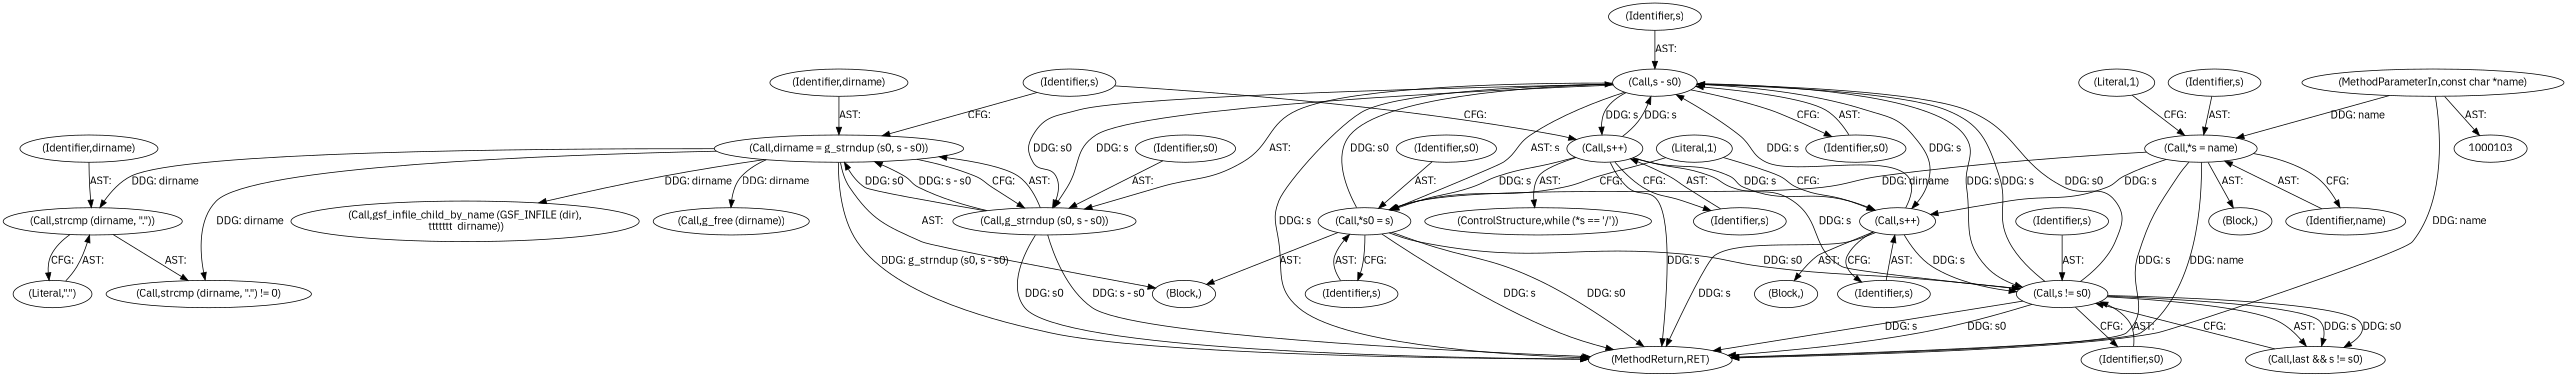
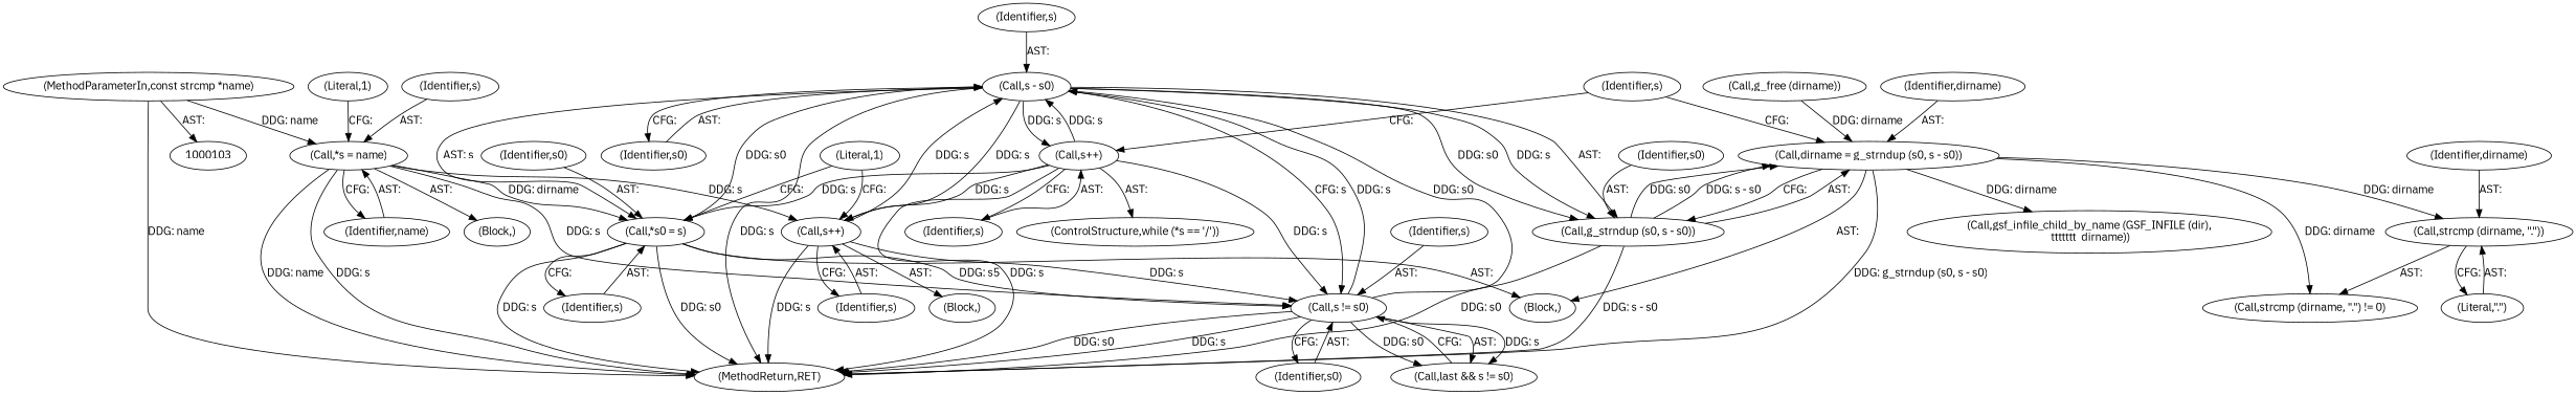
  digraph {
    fontname="IBM Plex Sans"
    node [fontname="IBM Plex Sans"]
    edge [fontname="IBM Plex Sans"]
    n1 [label="(Call,strcmp (dirname, \".\"))"]
    n2 [label="(Literal,\".\")"]
    n3 [label="(Call,strcmp (dirname, \".\") != 0)"]
    n4 [label="(Call,dirname = g_strndup (s0, s - s0))"]
    n5 [label="(Call,g_strndup (s0, s - s0))"]
    n6 [label="(Block,)"]
    n7 [label="(MethodReturn,RET)"]
    n8 [label="(Call,gsf_infile_child_by_name (GSF_INFILE (dir),\n \t\t\t\t\t\t\t  dirname))"]
    n9 [label="(Call,g_free (dirname))"]
    n10 [label="(Call,s - s0)"]
    n11 [label="(Call,s != s0)"]
    n12 [label="(Call,s++)"]
    n13 [label="(Call,s++)"]
    n14 [label="(Call,*s0 = s)"]
    n15 [label="(Identifier,s0)"]
    n16 [label="(Call,last && s != s0)"]
    n17 [label="(Identifier,s0)"]
    n18 [label="(Identifier,s)"]
    n19 [label="(Block,)"]
    n20 [label="(Identifier,s)"]
    n21 [label="(ControlStructure,while (*s == '/'))"]
    n22 [label="(Identifier,s)"]
    n23 [label="(Call,*s = name)"]
    n24 [label="(Identifier,name)"]
    n25 [label="(Block,)"]
-   n26 [label="(MethodParameterIn,const char *name)"]
+   n26 [label="(MethodParameterIn,const strcmp *name)"]
    1000103
    n28 [label="(Identifier,dirname)"]
    n29 [label="(Literal,1)"]
    n30 [label="(Identifier,dirname)"]
    n31 [label="(Identifier,s)"]
    n32 [label="(Identifier,s)"]
    n33 [label="(Identifier,s)"]
    n34 [label="(Identifier,s0)"]
    n35 [label="(Literal,1)"]
    n36 [label="(Identifier,s)"]
    n37 [label="(Identifier,s0)"]
    n1 -> n2 [label="CFG: "]
    n1 -> n3 [label="AST: "]
    n2 -> n1 [label="AST: "]
    n4 -> n1 [label="DDG: dirname"]
    n4 -> n3 [label="DDG: dirname"]
    n4 -> n5 [label="CFG: "]
    n4 -> n6 [label="AST: "]
    n4 -> n7 [label="DDG: g_strndup (s0, s - s0)"]
    n4 -> n8 [label="DDG: dirname"]
-   n4 -> n9 [label="DDG: dirname"]
+   n9 -> n4 [label="DDG: dirname"]
    n5 -> n4 [label="AST: "]
    n5 -> n4 [label="DDG: s0"]
    n5 -> n4 [label="DDG: s - s0"]
    n5 -> n7 [label="DDG: s - s0"]
    n5 -> n7 [label="DDG: s0"]
    n10 -> n5 [label="AST: "]
    n10 -> n5 [label="DDG: s0"]
    n10 -> n5 [label="DDG: s"]
    n10 -> n7 [label="DDG: s"]
-   n10 -> n11 [label="DDG: s"]
+   n10 -> n11 [label="CFG: s"]
    n10 -> n12 [label="DDG: s"]
    n10 -> n13 [label="DDG: s"]
    n10 -> n14 [label="AST: s"]
    n10 -> n15 [label="CFG: "]
    n11 -> n7 [label="DDG: s"]
    n11 -> n7 [label="DDG: s0"]
    n11 -> n10 [label="DDG: s"]
    n11 -> n10 [label="DDG: s0"]
    n11 -> n16 [label="AST: "]
    n11 -> n16 [label="DDG: s"]
    n11 -> n16 [label="DDG: s0"]
    n11 -> n17 [label="CFG: "]
    n12 -> n7 [label="DDG: s"]
    n12 -> n10 [label="DDG: s"]
    n12 -> n11 [label="DDG: s"]
    n12 -> n18 [label="CFG: "]
    n12 -> n19 [label="AST: "]
    n13 -> n7 [label="DDG: s"]
    n13 -> n10 [label="DDG: s"]
    n13 -> n11 [label="DDG: s"]
    n13 -> n12 [label="DDG: s"]
    n13 -> n14 [label="DDG: s"]
    n13 -> n20 [label="CFG: "]
    n13 -> n21 [label="AST: "]
    n14 -> n6 [label="AST: "]
    n14 -> n7 [label="DDG: s"]
    n14 -> n7 [label="DDG: s0"]
    n14 -> n10 [label="DDG: s0"]
-   n14 -> n11 [label="DDG: s0"]
+   n14 -> n11 [label="DDG: s5"]
    n14 -> n22 [label="CFG: "]
    n15 -> n10 [label="AST: "]
    n16 -> n11 [label="CFG: "]
    n17 -> n11 [label="AST: "]
    n18 -> n12 [label="AST: "]
    n20 -> n13 [label="AST: "]
    n22 -> n14 [label="AST: "]
    n23 -> n7 [label="DDG: s"]
    n23 -> n7 [label="DDG: name"]
+   n23 -> n11 [label="DDG: s"]
    n23 -> n12 [label="DDG: s"]
    n23 -> n14 [label="DDG: dirname"]
    n23 -> n24 [label="CFG: "]
    n23 -> n25 [label="AST: "]
    n24 -> n23 [label="AST: "]
    n26 -> n7 [label="DDG: name"]
    n26 -> n23 [label="DDG: name"]
    n26 -> 1000103 [label="AST: "]
    n28 -> n1 [label="AST: "]
    n29 -> n23 [label="CFG: "]
    n30 -> n4 [label="AST: "]
    n31 -> n10 [label="AST: "]
    n32 -> n11 [label="AST: "]
    n33 -> n23 [label="AST: "]
    n34 -> n5 [label="AST: "]
    n35 -> n12 [label="CFG: "]
    n35 -> n14 [label="CFG: "]
    n36 -> n4 [label="CFG: "]
    n36 -> n13 [label="CFG: "]
    n37 -> n14 [label="AST: "]
  }
